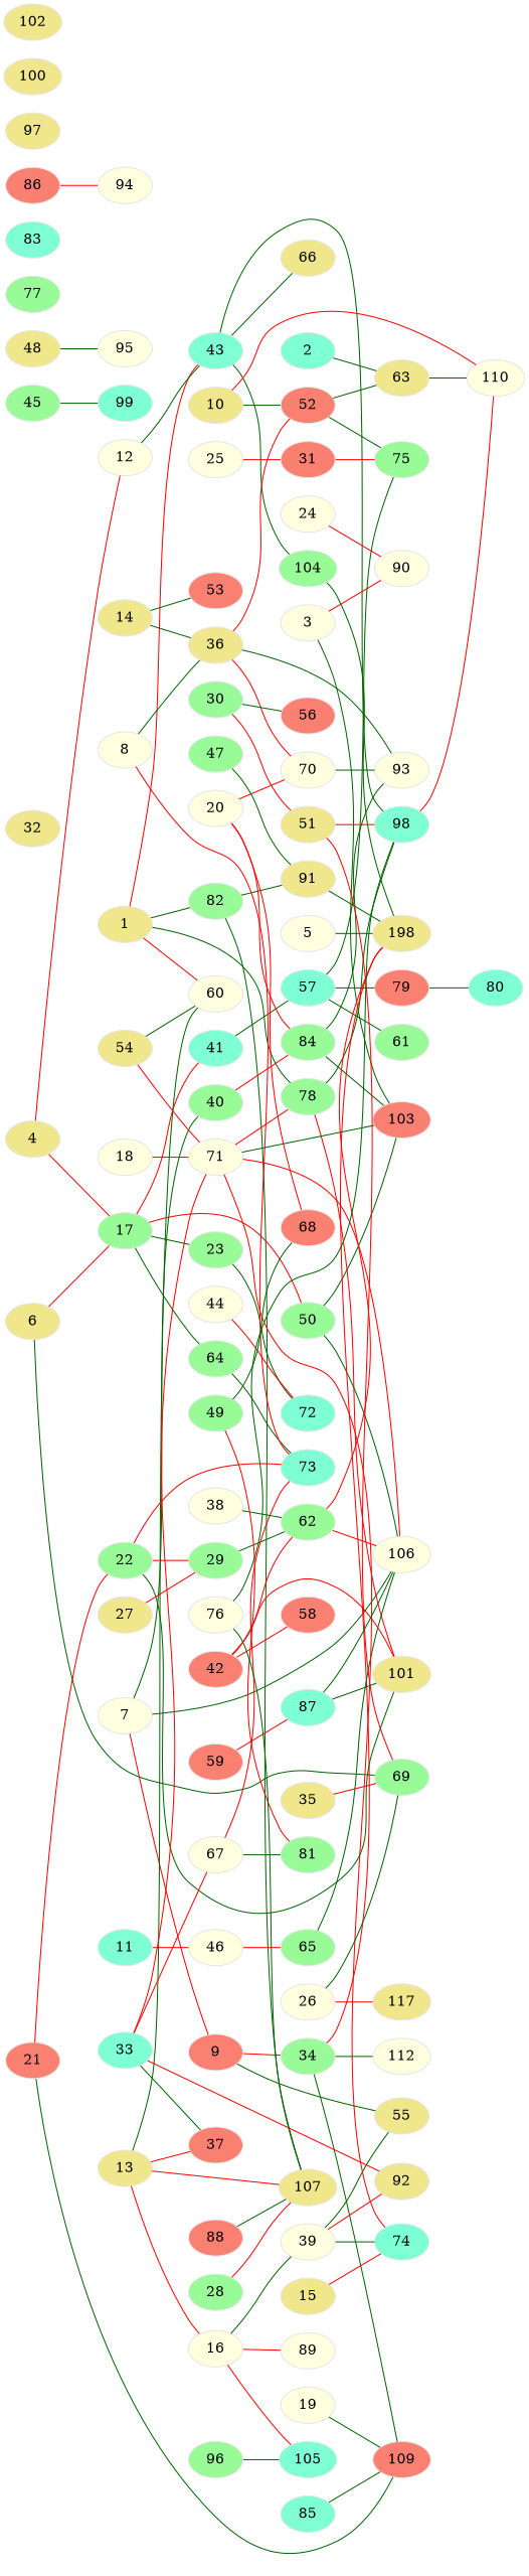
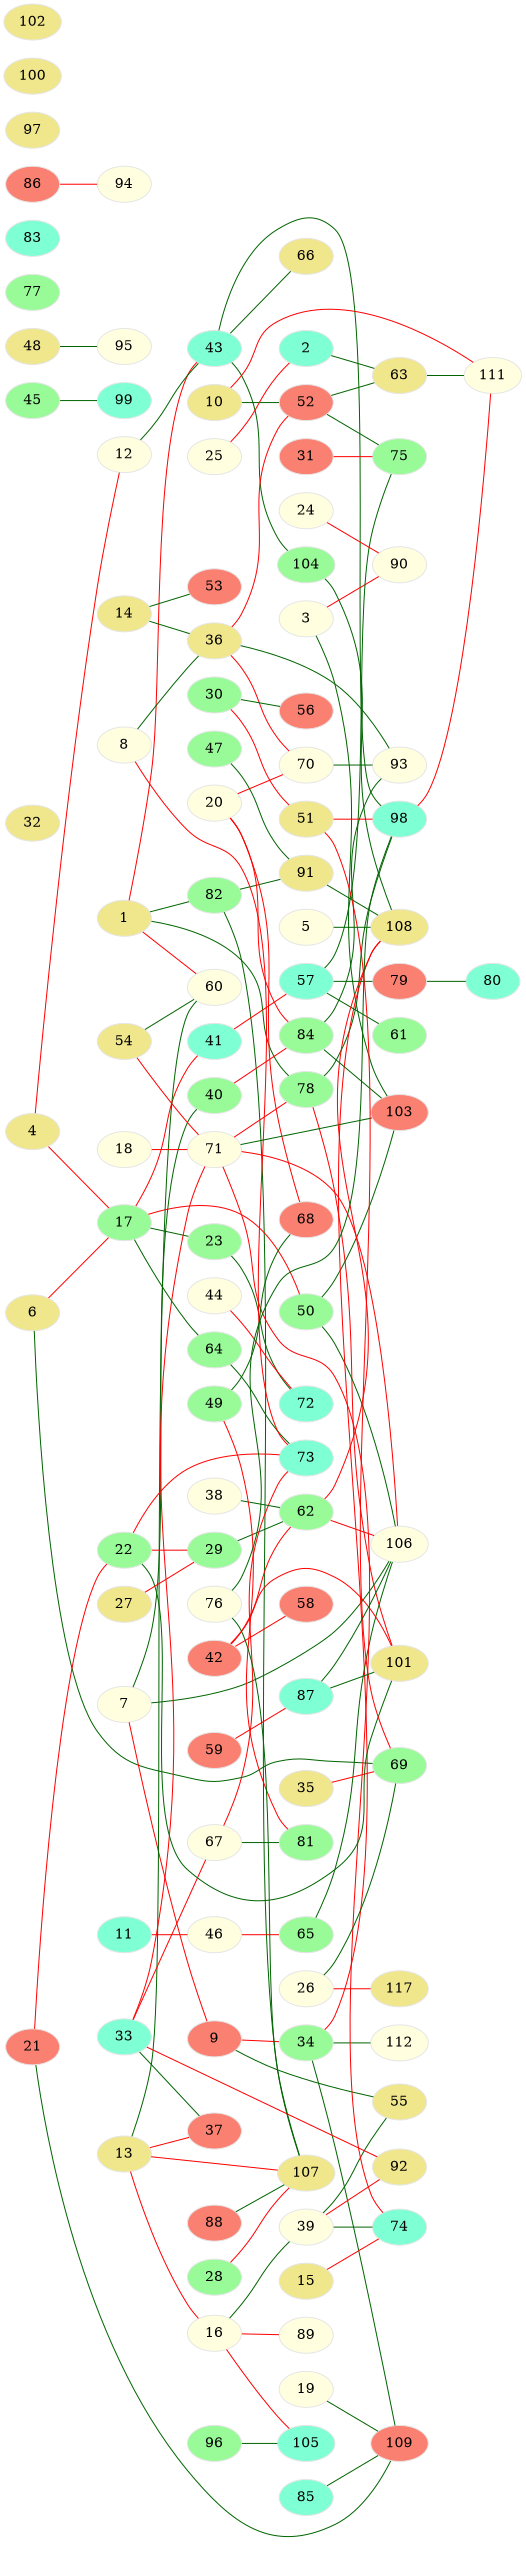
  graph {
    rankdir=LR
    node [color=gray90 fillcolor=lightyellow style=filled]
    edge [color=darkgreen]
    1 [fillcolor=khaki]
    43 [fillcolor=aquamarine]
    60
    78 [fillcolor=palegreen]
    82 [fillcolor=palegreen]
    66 [fillcolor=khaki]
    98 [fillcolor=aquamarine]
    104 [fillcolor=palegreen]
    101 [fillcolor=khaki]
    107 [fillcolor=khaki]
    91 [fillcolor=khaki]
    2 [fillcolor=aquamarine]
    63 [fillcolor=khaki]
-   110
+   110 [label=111]
    3
    90
    103 [fillcolor=salmon]
    4 [fillcolor=khaki]
    12
    17 [fillcolor=palegreen]
    23 [fillcolor=palegreen]
    41 [fillcolor=aquamarine]
    50 [fillcolor=palegreen]
    64 [fillcolor=palegreen]
-   108 [fillcolor=khaki label=198]
+   108 [fillcolor=khaki]
    5
    6 [fillcolor=khaki]
    69 [fillcolor=palegreen]
    9 [fillcolor=salmon]
    7
    40 [fillcolor=palegreen]
    106
    34 [fillcolor=palegreen]
    55 [fillcolor=khaki]
    14 [fillcolor=khaki]
    36 [fillcolor=khaki]
    53 [fillcolor=salmon]
    84 [fillcolor=palegreen]
    8
    73 [fillcolor=aquamarine]
    52 [fillcolor=salmon]
    70
    93
    109 [fillcolor=salmon]
    112
    10 [fillcolor=khaki]
    75 [fillcolor=palegreen]
    11 [fillcolor=aquamarine]
    46
    65 [fillcolor=palegreen]
    13 [fillcolor=khaki]
    16
    37 [fillcolor=salmon]
    39
    89
    105 [fillcolor=aquamarine]
    15 [fillcolor=khaki]
    74 [fillcolor=aquamarine]
    92 [fillcolor=khaki]
    72 [fillcolor=aquamarine]
    57 [fillcolor=aquamarine]
    18
    71
    19
    68 [fillcolor=salmon]
    20
    21 [fillcolor=salmon]
    22 [fillcolor=palegreen]
    29 [fillcolor=palegreen]
    62 [fillcolor=palegreen]
    24
    31 [fillcolor=salmon]
    25
    26
    n75 [fillcolor=khaki label=117]
    27 [fillcolor=khaki]
    28 [fillcolor=palegreen]
    30 [fillcolor=palegreen]
    51 [fillcolor=khaki]
    56 [fillcolor=salmon]
    32 [fillcolor=khaki]
    33 [fillcolor=aquamarine]
    67
    81 [fillcolor=palegreen]
    35 [fillcolor=khaki]
    38
    61 [fillcolor=palegreen]
    79 [fillcolor=salmon]
    42 [fillcolor=salmon]
    58 [fillcolor=salmon]
    44
    45 [fillcolor=palegreen]
    99 [fillcolor=aquamarine]
    47 [fillcolor=palegreen]
    48 [fillcolor=khaki]
    95
    49 [fillcolor=palegreen]
    54 [fillcolor=khaki]
    80 [fillcolor=aquamarine]
    59 [fillcolor=salmon]
    87 [fillcolor=aquamarine]
    76
    77 [fillcolor=palegreen]
    83 [fillcolor=aquamarine]
    85 [fillcolor=aquamarine]
    86 [fillcolor=salmon]
    94
    88 [fillcolor=salmon]
    96 [fillcolor=palegreen]
    97 [fillcolor=khaki]
    100 [fillcolor=khaki]
    102 [fillcolor=khaki]
    1 -- 43 [color=red]
    1 -- 60 [color=red]
    1 -- 78
    1 -- 82
    43 -- 66
    43 -- 98
    43 -- 104
    78 -- 98
    78 -- 101 [color=red]
    82 -- 107
    82 -- 91
    98 -- 110 [color=red]
    104 -- 108
    91 -- 108
    2 -- 63
    63 -- 110
    3 -- 90 [color=red]
    3 -- 103
    4 -- 12 [color=red]
    4 -- 17 [color=red]
    12 -- 43
    17 -- 23
    17 -- 41 [color=red]
    17 -- 50 [color=red]
    17 -- 64
    23 -- 72
-   41 -- 57
+   41 -- 57 [color=red]
    50 -- 103
    50 -- 106
    64 -- 73
    5 -- 108
    6 -- 17 [color=red]
    6 -- 69
    9 -- 34 [color=red]
    9 -- 55
    7 -- 9 [color=red]
    7 -- 40
    7 -- 106
    40 -- 84 [color=red]
    34 -- 108 [color=red]
    34 -- 109
    34 -- 112
    14 -- 36
    14 -- 53
    36 -- 52 [color=red]
    36 -- 70 [color=red]
    36 -- 93
    84 -- 103
    84 -- 93
    8 -- 36
    8 -- 73 [color=red]
    52 -- 63
    52 -- 75
    70 -- 93
    10 -- 110 [color=red]
    10 -- 52
    11 -- 46 [color=red]
    46 -- 65 [color=red]
    65 -- 106
    13 -- 60
    13 -- 107 [color=red]
    13 -- 16 [color=red]
    13 -- 37 [color=red]
    16 -- 39
    16 -- 89 [color=red]
    16 -- 105 [color=red]
    39 -- 55
    39 -- 74
    39 -- 92 [color=red]
    15 -- 74 [color=red]
    57 -- 75
    57 -- 61
    57 -- 79
    18 -- 71 [color=red]
    71 -- 78 [color=red]
    71 -- 103
    71 -- 106 [color=red]
    71 -- 74 [color=red]
    19 -- 109
    20 -- 84 [color=red]
    20 -- 70 [color=red]
    20 -- 68 [color=red]
    21 -- 109
    21 -- 22 [color=red]
    22 -- 101
    22 -- 73 [color=red]
    22 -- 29 [color=red]
    29 -- 62
    62 -- 108 [color=red]
    62 -- 106 [color=red]
    24 -- 90 [color=red]
    31 -- 75 [color=red]
-   25 -- 31 [color=red]
+   25 -- 2 [color=red]
    26 -- 69
    26 -- n75 [color=red]
    27 -- 29 [color=red]
    28 -- 107 [color=red]
    30 -- 51 [color=red]
    30 -- 56
    51 -- 98 [color=red]
    51 -- 69 [color=red]
    33 -- 37
    33 -- 92 [color=red]
    33 -- 71 [color=red]
    33 -- 67 [color=red]
    67 -- 73 [color=red]
    67 -- 81
    35 -- 69 [color=red]
    38 -- 62
    79 -- 80
    42 -- 101 [color=red]
    42 -- 62 [color=red]
    42 -- 58 [color=red]
    44 -- 72 [color=red]
    45 -- 99
    47 -- 91
    48 -- 95
    49 -- 68
    49 -- 81 [color=red]
    54 -- 60
    54 -- 71 [color=red]
    59 -- 87 [color=red]
    87 -- 101
    87 -- 106
    76 -- 98
    76 -- 107
    85 -- 109
    86 -- 94 [color=red]
    88 -- 107
    96 -- 105
  }
